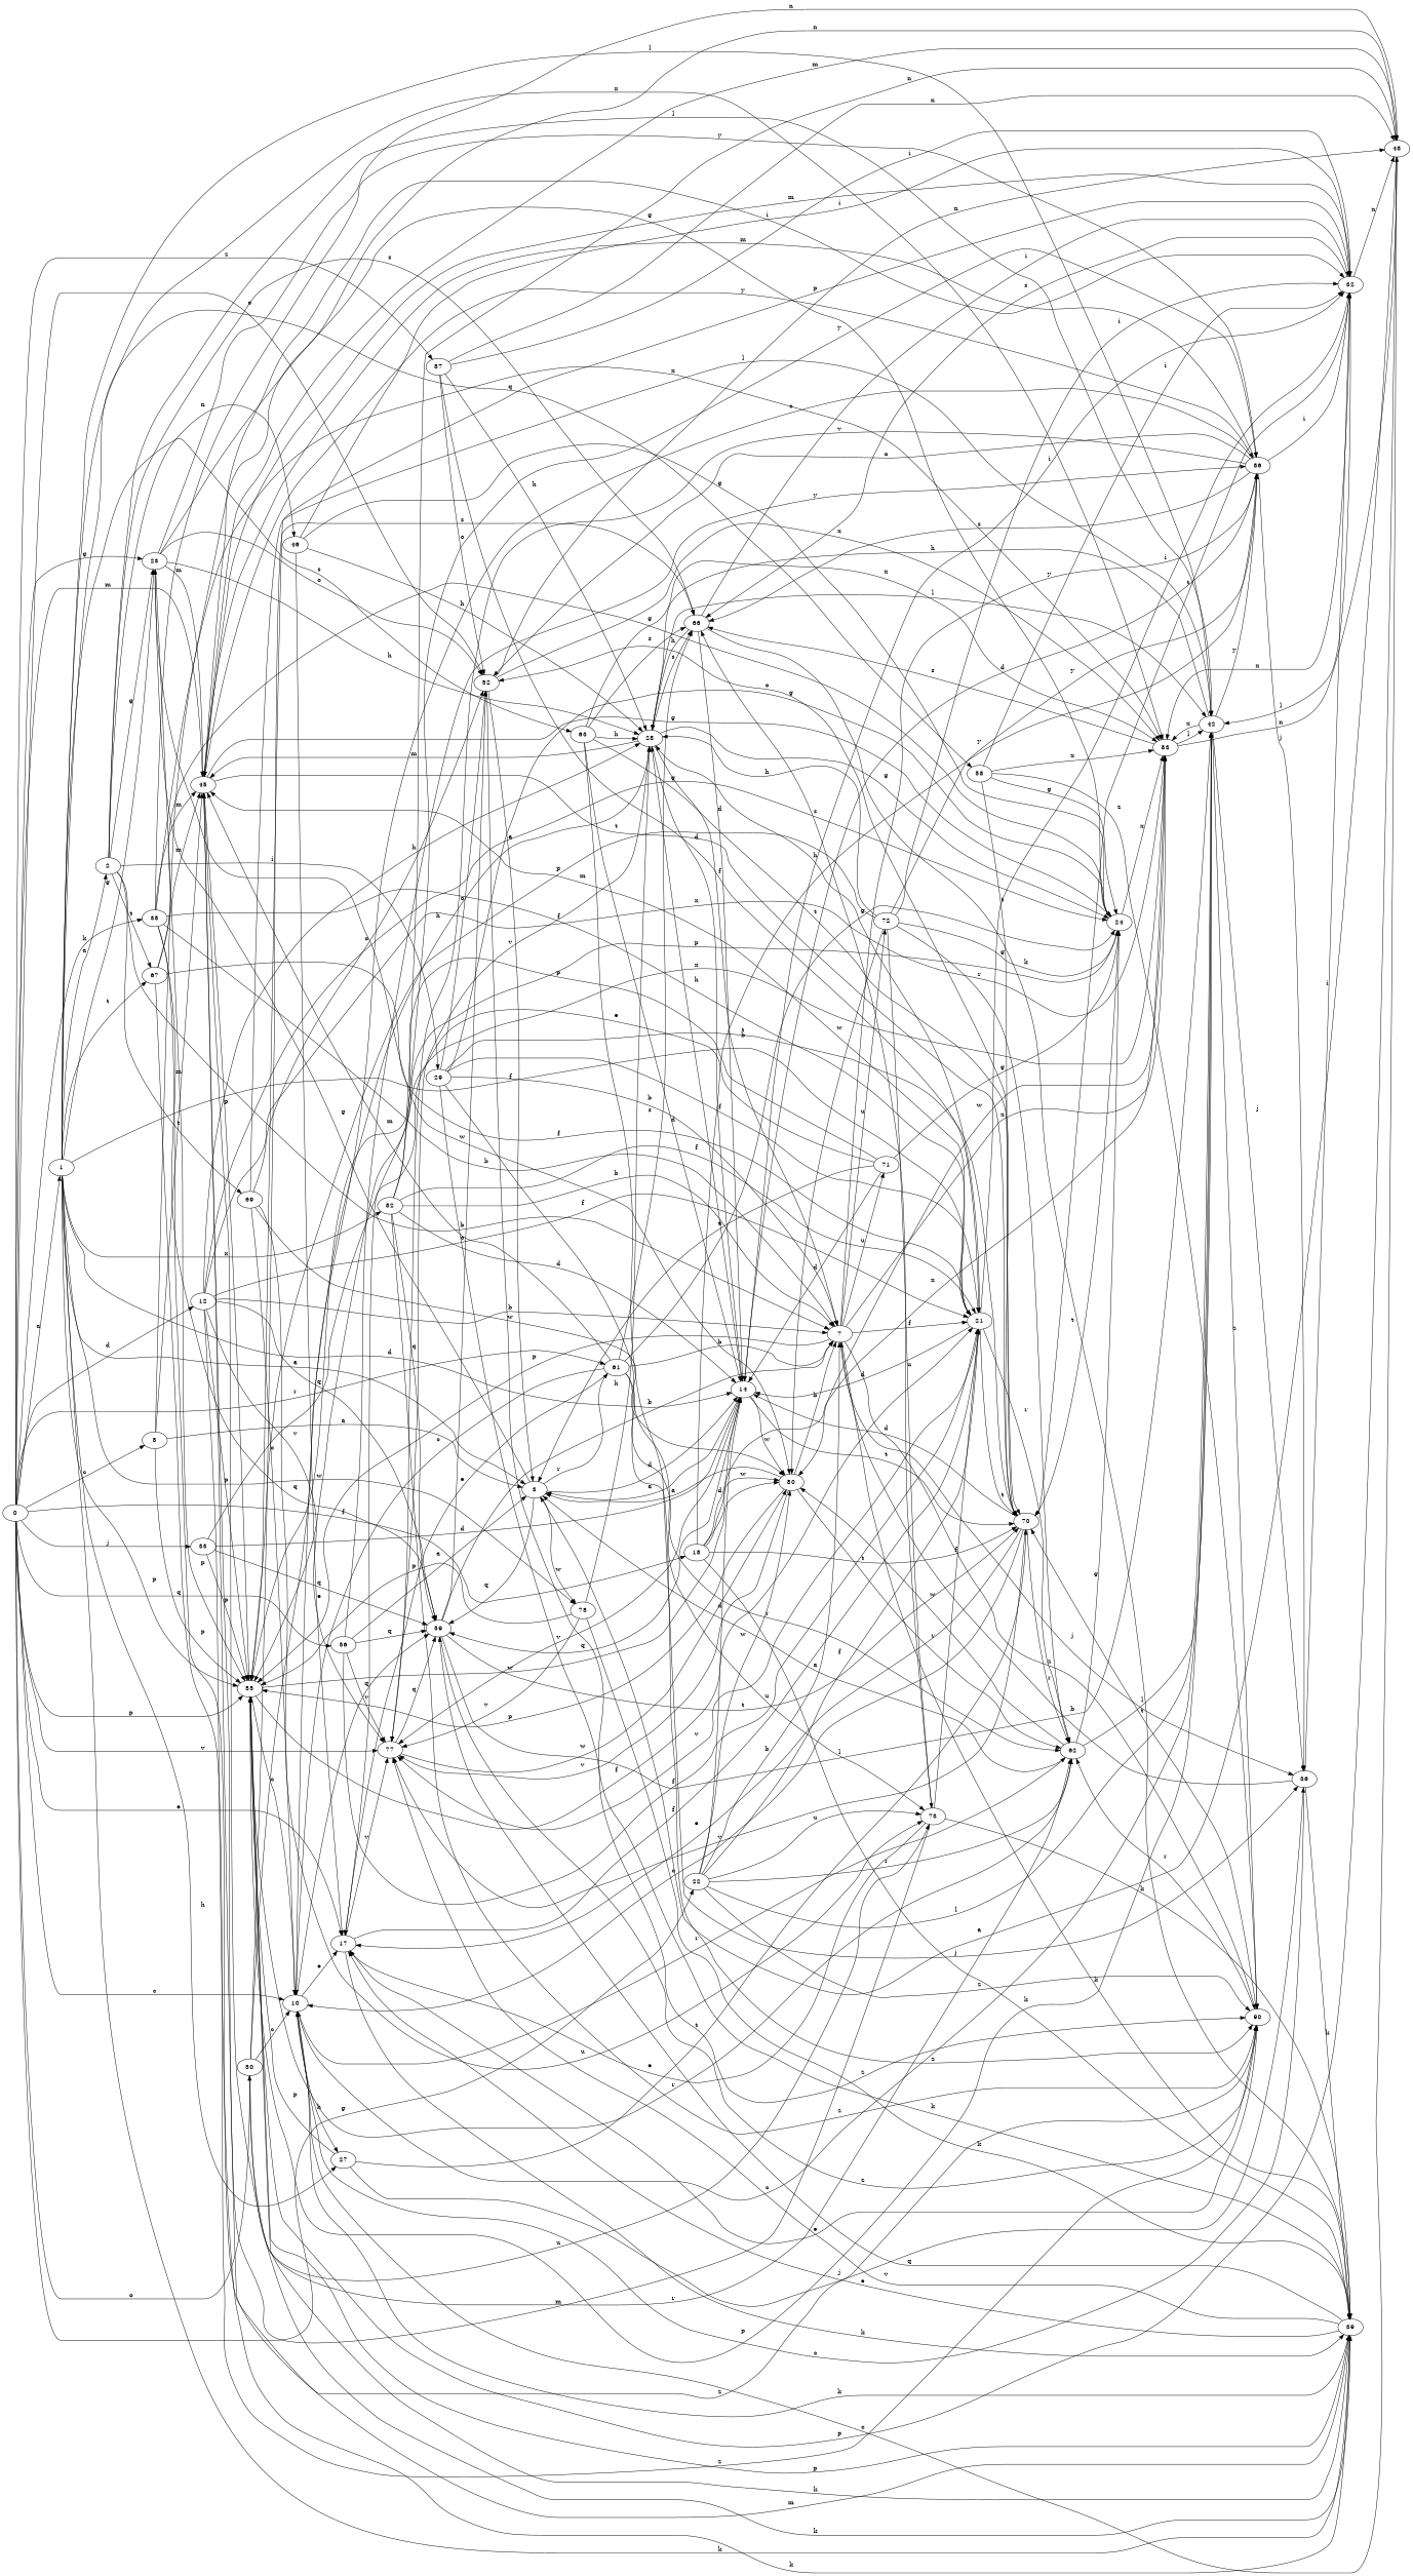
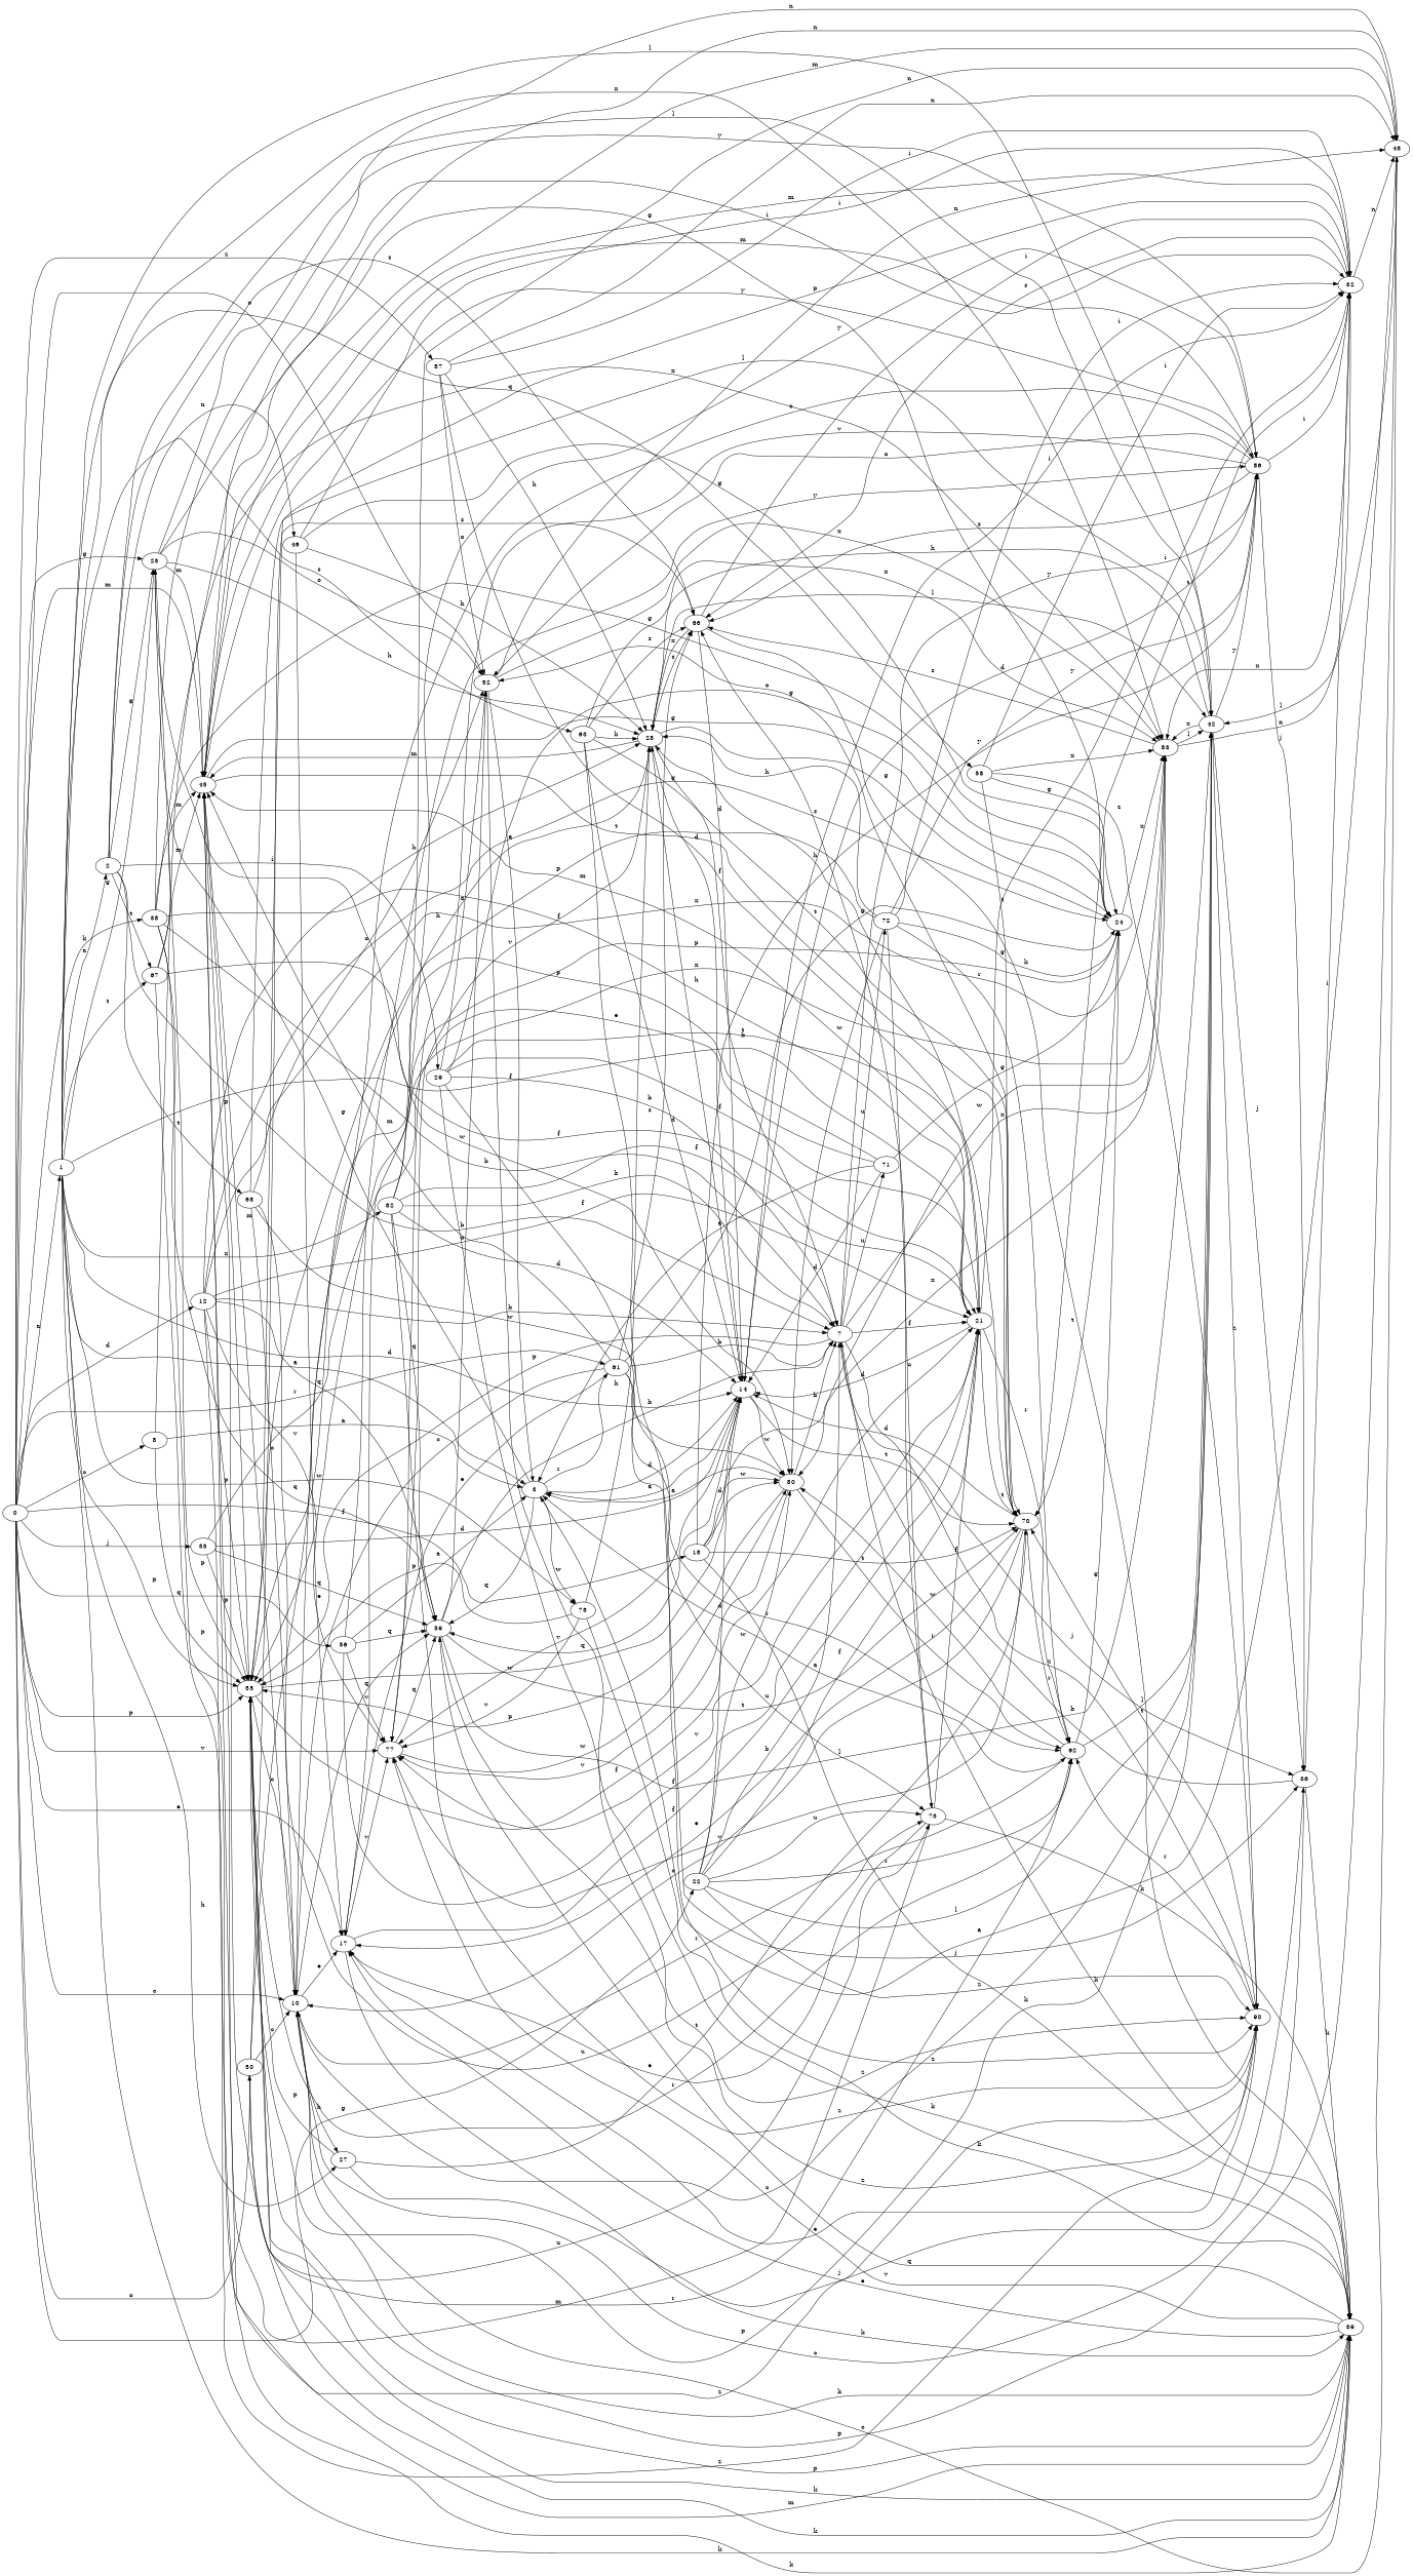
  strict digraph {
    rankdir=LR
    0
    1
    8
    10
    12
    17
    18
    22
    23
    33
    38
    45
    50
    52
    55
    56
    61
    77
    87
    2
    3
    14
    21
    27
    39
    42
    58
    63
    67
    78
    82
    83
    32
    59
    62
    7
    24
    28
    86
    70
    80
    90
    73
    48
    66
    29
    46
-   69
+   69 [label=68]
    36
    71
    72
    0 -> 1 [label=a]
    0 -> 8 [label=c]
    0 -> 10 [label=c]
    0 -> 12 [label=d]
    0 -> 17 [label=e]
    0 -> 18 [label=f]
    0 -> 22 [label=g]
    0 -> 23 [label=g]
    0 -> 33 [label=j]
    0 -> 38 [label=k]
    0 -> 45 [label=m]
    0 -> 50 [label=o]
    0 -> 52 [label=o]
    0 -> 55 [label=p]
    0 -> 56 [label=q]
    0 -> 61 [label=r]
    0 -> 77 [label=v]
    0 -> 87 [label=z]
    1 -> 23 [label=g]
    1 -> 55 [label=p]
    1 -> 2 [label=a]
    1 -> 3 [label=a]
    1 -> 14 [label=d]
    1 -> 21 [label=f]
    1 -> 27 [label=h]
    1 -> 39 [label=k]
    1 -> 42 [label=l]
    1 -> 58 [label=q]
    1 -> 63 [label=s]
    1 -> 67 [label=t]
    1 -> 78 [label=w]
    1 -> 82 [label=x]
    1 -> 83 [label=x]
-   8 -> 45 [label=m]
+   10 -> 45 [label=m]
    8 -> 55 [label=p]
    8 -> 3 [label=a]
    8 -> 32 [label=i]
    10 -> 17 [label=e]
    10 -> 27 [label=h]
    10 -> 39 [label=k]
    10 -> 59 [label=q]
    10 -> 62 [label=r]
    12 -> 55 [label=p]
    12 -> 77 [label=v]
    12 -> 21 [label=f]
    12 -> 39 [label=k]
    12 -> 83 [label=x]
    12 -> 59 [label=q]
    12 -> 7 [label=b]
    12 -> 24 [label=g]
    12 -> 28 [label=h]
    17 -> 77 [label=v]
    17 -> 21 [label=f]
    17 -> 39 [label=k]
    18 -> 14 [label=d]
    18 -> 39 [label=k]
    18 -> 83 [label=x]
    18 -> 86 [label=y]
    18 -> 70 [label=t]
    18 -> 80 [label=w]
    22 -> 14 [label=d]
    22 -> 21 [label=f]
    22 -> 42 [label=l]
    22 -> 62 [label=r]
    22 -> 7 [label=b]
    22 -> 80 [label=w]
    22 -> 90 [label=z]
    22 -> 73 [label=u]
    23 -> 45 [label=m]
    23 -> 52 [label=o]
    23 -> 55 [label=p]
    23 -> 24 [label=g]
    23 -> 28 [label=h]
    23 -> 80 [label=w]
    23 -> 48 [label=n]
    33 -> 55 [label=p]
    33 -> 14 [label=d]
    33 -> 83 [label=x]
    33 -> 59 [label=q]
    38 -> 45 [label=m]
    38 -> 21 [label=f]
    38 -> 83 [label=x]
    38 -> 59 [label=q]
    38 -> 7 [label=b]
    38 -> 86 [label=y]
    38 -> 90 [label=z]
    45 -> 55 [label=p]
    45 -> 24 [label=g]
    45 -> 86 [label=y]
    45 -> 70 [label=t]
    45 -> 73 [label=u]
    45 -> 48 [label=n]
    50 -> 10 [label=c]
    50 -> 39 [label=k]
    50 -> 62 [label=r]
    50 -> 28 [label=h]
    50 -> 66 [label=s]
    52 -> 3 [label=a]
    52 -> 39 [label=k]
    52 -> 83 [label=x]
    52 -> 48 [label=n]
    55 -> 10 [label=c]
    55 -> 21 [label=f]
    55 -> 39 [label=k]
    55 -> 62 [label=r]
    55 -> 80 [label=w]
    56 -> 77 [label=v]
    56 -> 3 [label=a]
    56 -> 21 [label=f]
    56 -> 59 [label=q]
    56 -> 86 [label=y]
    61 -> 10 [label=c]
    61 -> 17 [label=e]
    61 -> 45 [label=m]
    61 -> 7 [label=b]
    61 -> 24 [label=g]
    61 -> 90 [label=z]
    61 -> 73 [label=u]
    61 -> 66 [label=s]
    77 -> 59 [label=q]
    77 -> 80 [label=w]
    87 -> 52 [label=o]
    87 -> 21 [label=f]
    87 -> 32 [label=i]
    87 -> 28 [label=h]
    87 -> 48 [label=n]
    2 -> 23 [label=g]
    2 -> 42 [label=l]
    2 -> 67 [label=t]
    2 -> 7 [label=b]
    2 -> 66 [label=s]
    2 -> 29 [label=i]
    2 -> 46 [label=n]
    2 -> 69 [label=t]
    3 -> 23 [label=g]
    3 -> 61 [label=r]
    3 -> 14 [label=d]
    3 -> 78 [label=w]
    3 -> 59 [label=q]
    14 -> 77 [label=v]
    14 -> 3 [label=a]
    14 -> 32 [label=i]
    14 -> 59 [label=q]
    14 -> 28 [label=h]
    14 -> 70 [label=t]
    14 -> 80 [label=w]
    21 -> 45 [label=m]
    21 -> 77 [label=v]
    21 -> 14 [label=d]
    21 -> 32 [label=i]
    21 -> 62 [label=r]
    21 -> 28 [label=h]
    21 -> 70 [label=t]
    27 -> 55 [label=p]
    27 -> 70 [label=t]
    27 -> 36 [label=j]
    39 -> 17 [label=e]
    39 -> 45 [label=m]
    39 -> 55 [label=p]
    39 -> 77 [label=v]
    39 -> 59 [label=q]
    42 -> 10 [label=c]
    42 -> 55 [label=p]
    42 -> 83 [label=x]
    42 -> 28 [label=h]
    42 -> 86 [label=y]
    42 -> 90 [label=z]
    42 -> 36 [label=j]
    58 -> 83 [label=x]
    58 -> 32 [label=i]
    58 -> 24 [label=g]
    58 -> 70 [label=t]
    58 -> 90 [label=z]
    63 -> 14 [label=d]
    63 -> 83 [label=x]
    63 -> 28 [label=h]
    63 -> 70 [label=t]
    63 -> 66 [label=s]
    63 -> 36 [label=j]
    67 -> 45 [label=m]
    67 -> 21 [label=f]
    67 -> 24 [label=g]
    67 -> 90 [label=z]
    78 -> 55 [label=p]
    78 -> 77 [label=v]
    78 -> 39 [label=k]
    78 -> 28 [label=h]
    82 -> 14 [label=d]
    82 -> 21 [label=f]
    82 -> 59 [label=q]
    82 -> 7 [label=b]
    82 -> 86 [label=y]
    82 -> 90 [label=z]
    82 -> 48 [label=n]
    83 -> 42 [label=l]
    83 -> 80 [label=w]
    83 -> 48 [label=n]
    83 -> 66 [label=s]
    32 -> 45 [label=m]
    32 -> 55 [label=p]
    32 -> 42 [label=l]
    32 -> 83 [label=x]
    32 -> 70 [label=t]
    32 -> 48 [label=n]
    32 -> 66 [label=s]
    59 -> 52 [label=o]
    59 -> 42 [label=l]
    59 -> 7 [label=b]
    59 -> 70 [label=t]
    59 -> 90 [label=z]
    62 -> 3 [label=a]
    62 -> 42 [label=l]
    62 -> 24 [label=g]
    62 -> 80 [label=w]
    7 -> 55 [label=p]
    7 -> 21 [label=f]
    7 -> 39 [label=k]
    7 -> 83 [label=x]
    7 -> 86 [label=y]
    7 -> 90 [label=z]
    7 -> 36 [label=j]
    7 -> 71 [label=u]
    7 -> 72 [label=u]
    24 -> 55 [label=p]
    24 -> 83 [label=x]
    24 -> 70 [label=t]
    28 -> 45 [label=m]
    28 -> 77 [label=v]
    28 -> 14 [label=d]
    28 -> 42 [label=l]
    28 -> 7 [label=b]
    28 -> 24 [label=g]
    28 -> 66 [label=s]
    86 -> 10 [label=c]
    86 -> 45 [label=m]
    86 -> 52 [label=o]
    86 -> 77 [label=v]
    86 -> 14 [label=d]
    86 -> 32 [label=i]
    86 -> 66 [label=s]
    86 -> 36 [label=j]
    70 -> 10 [label=c]
    70 -> 17 [label=e]
    70 -> 52 [label=o]
    70 -> 77 [label=v]
    70 -> 14 [label=d]
    70 -> 62 [label=r]
    80 -> 55 [label=p]
    80 -> 77 [label=v]
    80 -> 3 [label=a]
    80 -> 62 [label=r]
    80 -> 7 [label=b]
    90 -> 17 [label=e]
    90 -> 62 [label=r]
    90 -> 70 [label=t]
    73 -> 17 [label=e]
    73 -> 45 [label=m]
    73 -> 21 [label=f]
    73 -> 39 [label=k]
    73 -> 66 [label=s]
    48 -> 10 [label=c]
    48 -> 45 [label=m]
    48 -> 55 [label=p]
    48 -> 3 [label=a]
    66 -> 14 [label=d]
    66 -> 39 [label=k]
    66 -> 32 [label=i]
-   66 -> 28 [label=h]
+   66 -> 28 [label=x]
    29 -> 52 [label=o]
    29 -> 21 [label=f]
    29 -> 62 [label=r]
    29 -> 7 [label=b]
    29 -> 24 [label=g]
    29 -> 70 [label=t]
    29 -> 90 [label=z]
    46 -> 17 [label=e]
    46 -> 32 [label=i]
    46 -> 24 [label=g]
    46 -> 28 [label=h]
    69 -> 10 [label=c]
    69 -> 52 [label=o]
    69 -> 42 [label=l]
    69 -> 80 [label=w]
    69 -> 73 [label=u]
    36 -> 10 [label=c]
    36 -> 39 [label=k]
    36 -> 32 [label=i]
    36 -> 7 [label=b]
    71 -> 17 [label=e]
    71 -> 55 [label=p]
    71 -> 3 [label=a]
    71 -> 14 [label=d]
    71 -> 24 [label=g]
    72 -> 55 [label=p]
    72 -> 32 [label=i]
    72 -> 62 [label=r]
    72 -> 24 [label=g]
    72 -> 28 [label=h]
    72 -> 86 [label=y]
    72 -> 80 [label=w]
    72 -> 73 [label=u]
  }
